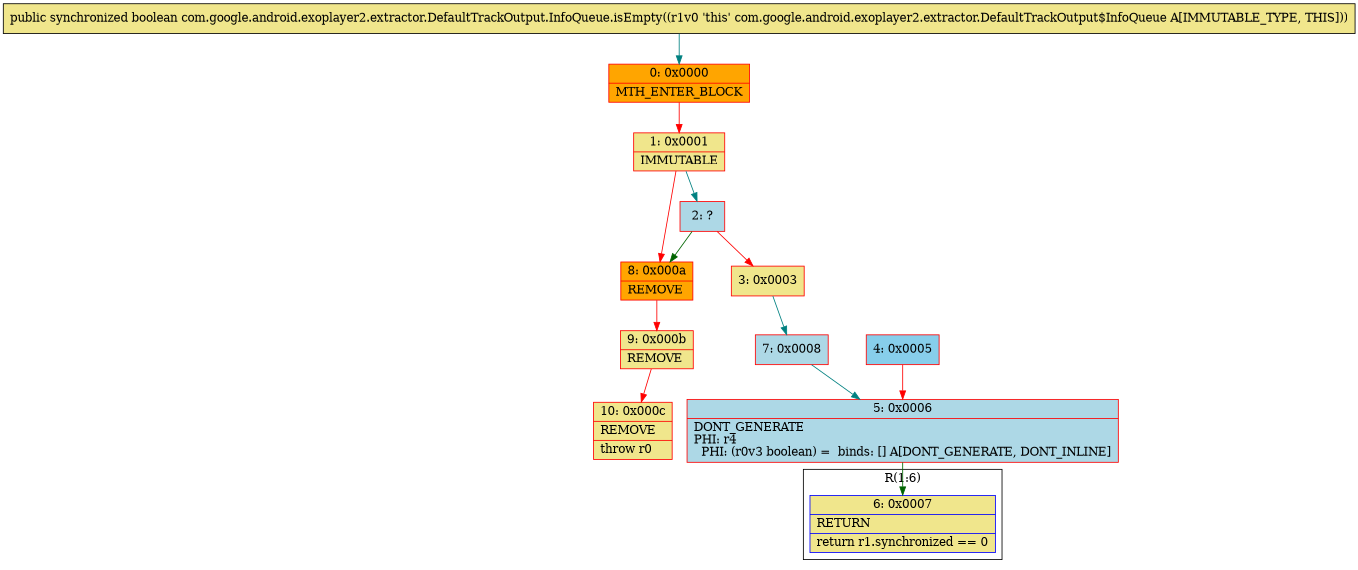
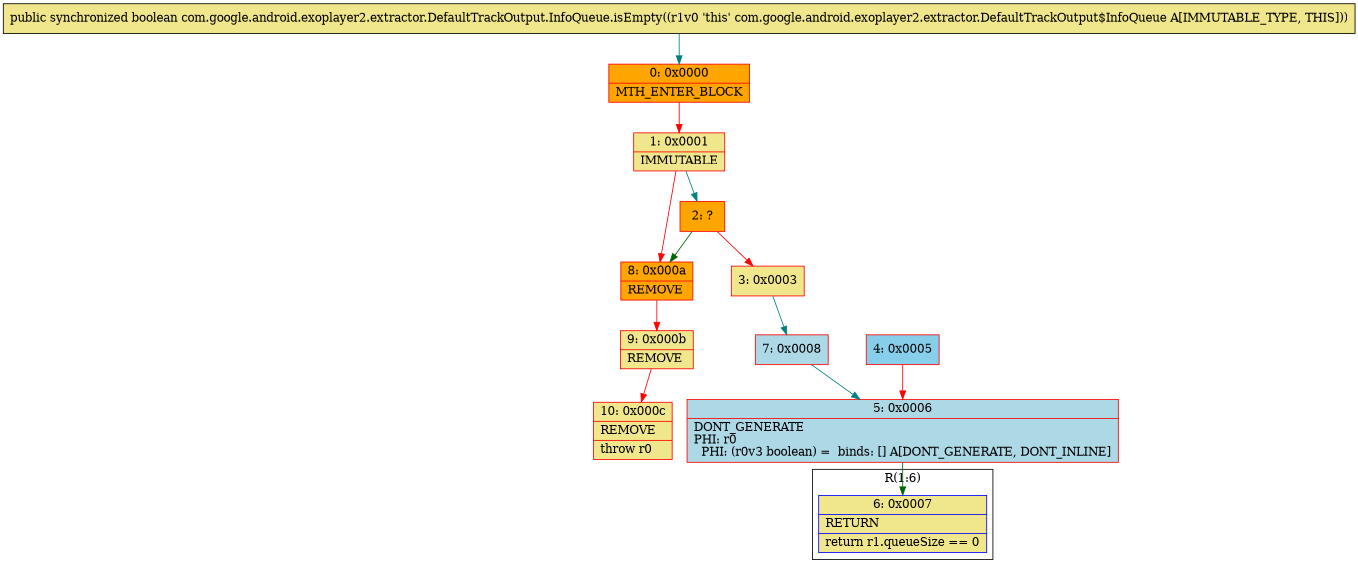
  digraph {
    node [color=red fillcolor=khaki shape=record style=filled]
    edge [color=red]
-   n1 [color=blue label="{6\:\ 0x0007|RETURN\l|return r1.synchronized == 0\l}"]
+   n1 [color=blue label="{6\:\ 0x0007|RETURN\l|return r1.queueSize == 0\l}"]
    n2 [fillcolor=orange label="{0\:\ 0x0000|MTH_ENTER_BLOCK\l}"]
    n3 [label="{1\:\ 0x0001|IMMUTABLE\l}"]
-   n4 [fillcolor=lightblue label="{2\:\ ?}"]
+   n4 [fillcolor=orange label="{2\:\ ?}"]
    n5 [fillcolor=orange label="{8\:\ 0x000a|REMOVE\l}"]
    n6 [label="{3\:\ 0x0003}"]
    n7 [label="{9\:\ 0x000b|REMOVE\l}"]
    n8 [fillcolor=lightblue label="{7\:\ 0x0008}"]
    n9 [fillcolor=skyblue label="{4\:\ 0x0005}"]
-   n10 [fillcolor=lightblue label="{5\:\ 0x0006|DONT_GENERATE\lPHI: r4 \l  PHI: (r0v3 boolean) =  binds: [] A[DONT_GENERATE, DONT_INLINE]\l}"]
+   n10 [fillcolor=lightblue label="{5\:\ 0x0006|DONT_GENERATE\lPHI: r0 \l  PHI: (r0v3 boolean) =  binds: [] A[DONT_GENERATE, DONT_INLINE]\l}"]
    n11 [label="{10\:\ 0x000c|REMOVE\l|throw r0\l}"]
    n12 [label="{public synchronized boolean com.google.android.exoplayer2.extractor.DefaultTrackOutput.InfoQueue.isEmpty((r1v0 'this' com.google.android.exoplayer2.extractor.DefaultTrackOutput$InfoQueue A[IMMUTABLE_TYPE, THIS])) }" color=""]
    subgraph cluster_1 {
      label="R(1:6)"
      n1
    }
    n2 -> n3
    n3 -> n4 [color=teal]
    n3 -> n5
    n4 -> n5 [color=darkgreen]
    n4 -> n6
    n5 -> n7
    n6 -> n8 [color=teal]
    n7 -> n11
    n8 -> n10 [color=teal]
    n9 -> n10
    n10 -> n1 [color=darkgreen]
    n12 -> n2 [color=teal]
  }
